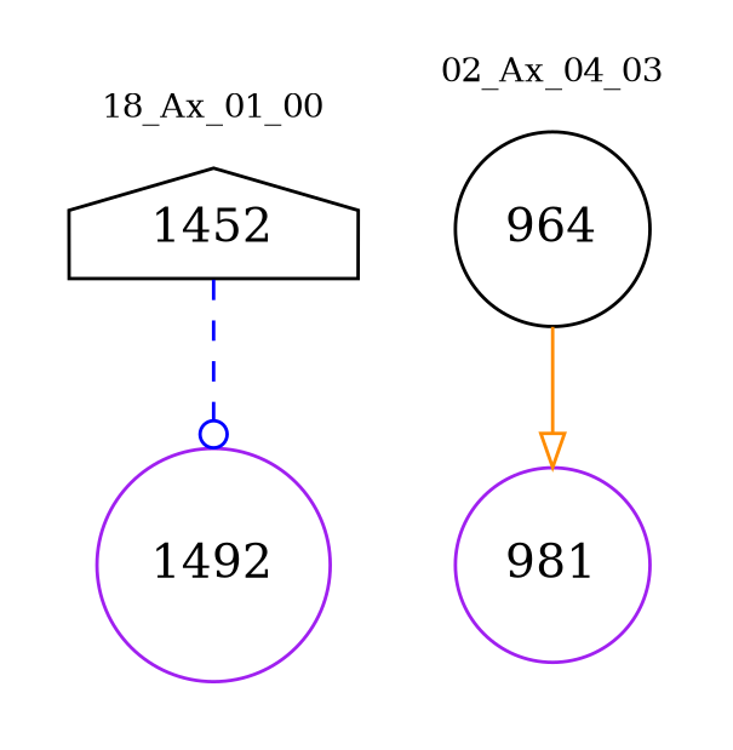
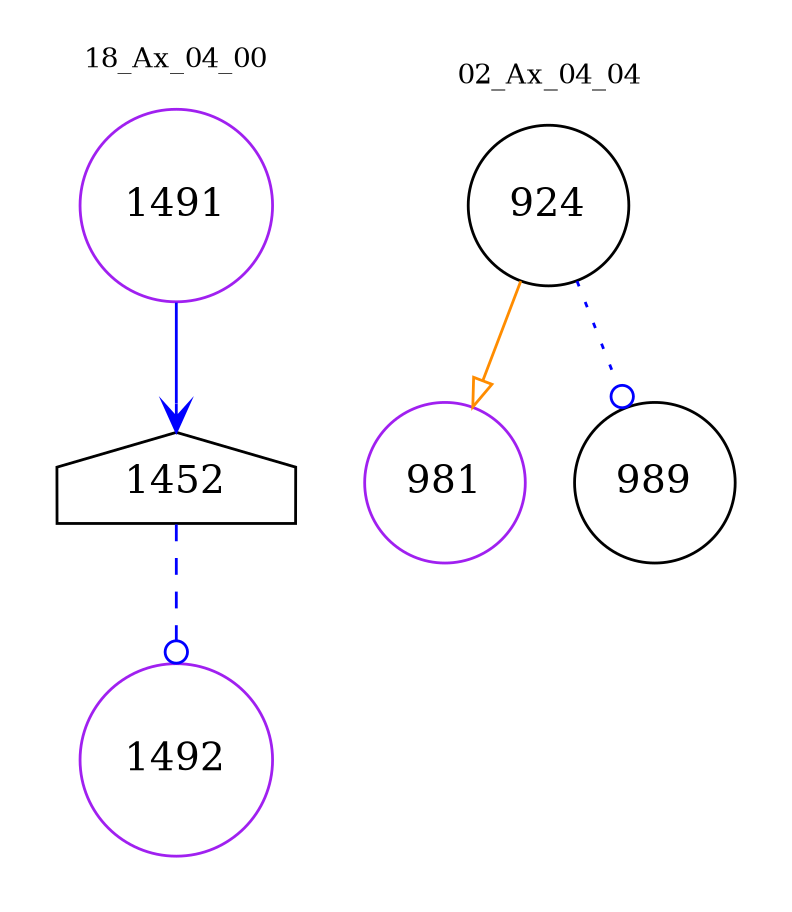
  digraph {
    node [color=purple shape=circle]
    edge [arrowhead=odot color=blue style=solid]
+   n1 [label=1491]
    n2 [color=black label=1452 shape=house]
    n3 [label=1492]
    n4 [label=981]
-   n5 [color=black label=964]
+   n5 [color=black label=924]
+   n6 [color=black label=989]
    subgraph cluster_1 {
      color=white
      fontsize=10
-     label="18_Ax_01_00"
+     label="18_Ax_04_00"
+     n1
      n2
      n3
    }
    subgraph cluster_2 {
      color=white
      fontsize=10
-     label="02_Ax_04_03"
+     label="02_Ax_04_04"
      n4
      n5
+     n6
    }
+   n1 -> n2 [arrowhead=vee]
    n2 -> n3 [style=dashed]
    n5 -> n4 [arrowhead=onormal color=darkorange]
+   n5 -> n6 [style=dotted]
  }
